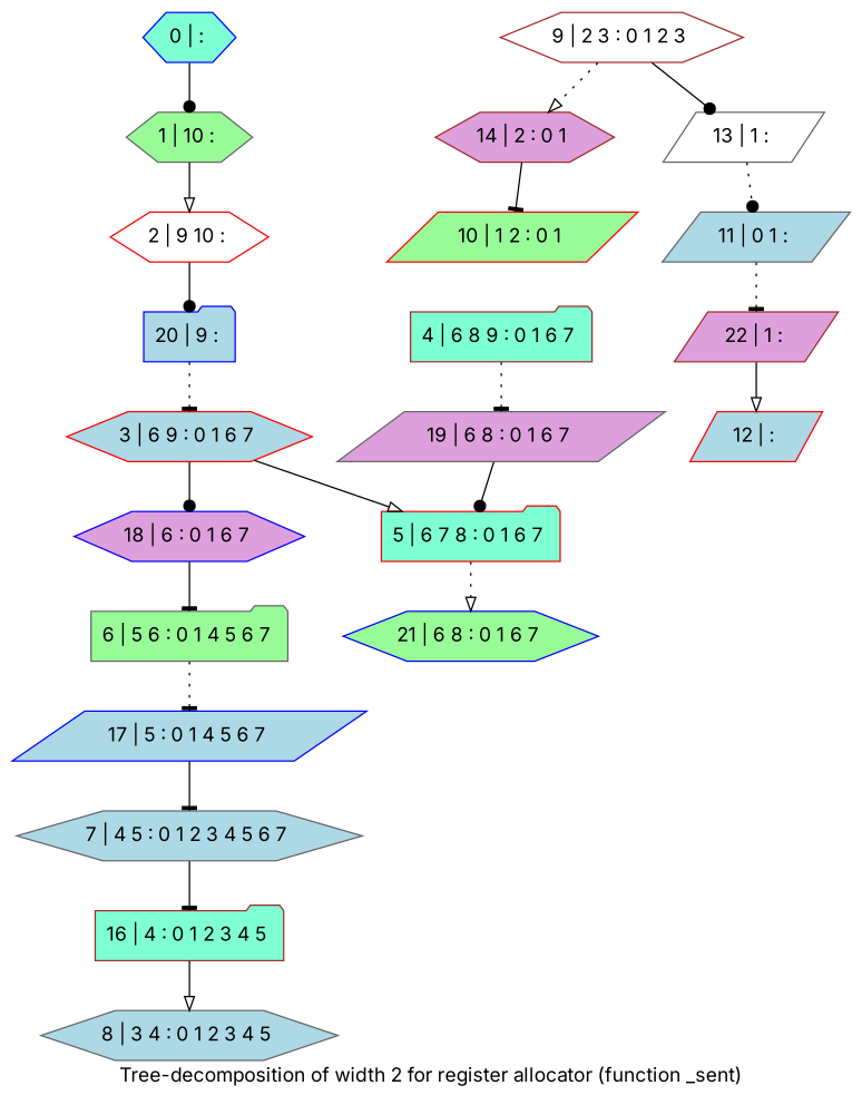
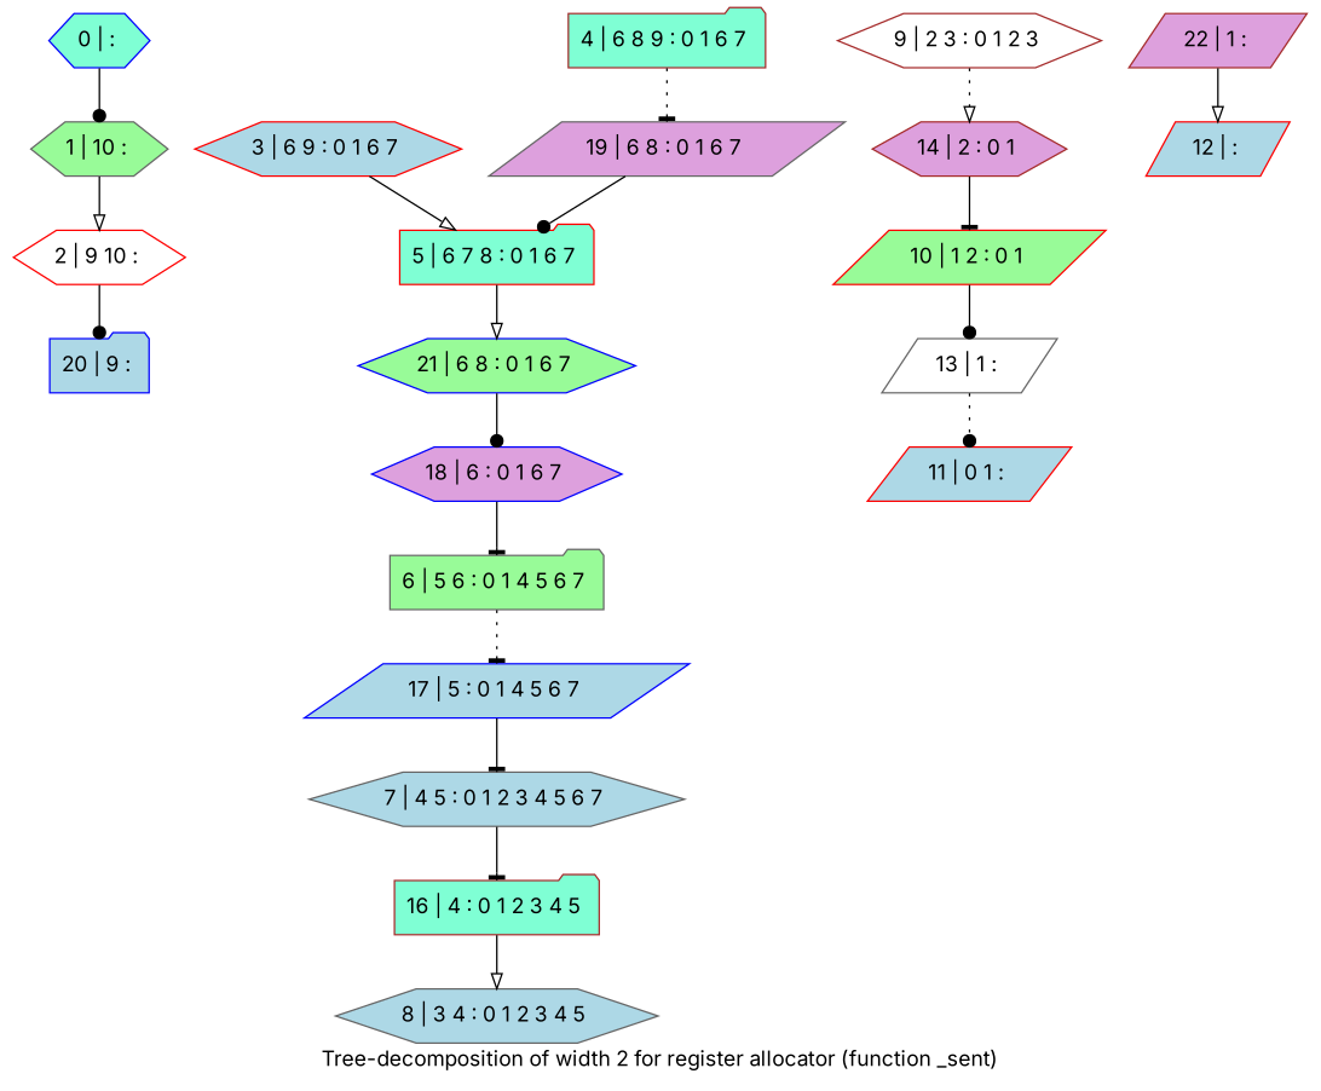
  digraph {
    fontname=Inter
    label="Tree-decomposition of width 2 for register allocator (function _sent)"
    node [color=gray40 fillcolor=lightblue fontname=Inter shape=hexagon style=filled]
    edge [arrowhead=tee fontname=Inter style=solid]
    n1 [color=blue fillcolor=aquamarine label="0 | : "]
    n2 [fillcolor=palegreen label="1 | 10 : "]
    n3 [color=red fillcolor=white label="2 | 9 10 : "]
    n4 [color=blue label="20 | 9 : " shape=folder]
    n5 [color=red label="3 | 6 9 : 0 1 6 7 "]
    n6 [color=red fillcolor=aquamarine label="5 | 6 7 8 : 0 1 6 7 " shape=folder]
    n7 [color=brown fillcolor=aquamarine label="4 | 6 8 9 : 0 1 6 7 " shape=folder]
    n8 [fillcolor=plum label="19 | 6 8 : 0 1 6 7 " shape=parallelogram]
    n9 [color=blue fillcolor=palegreen label="21 | 6 8 : 0 1 6 7 "]
    n10 [color=blue fillcolor=plum label="18 | 6 : 0 1 6 7 "]
    n11 [fillcolor=palegreen label="6 | 5 6 : 0 1 4 5 6 7 " shape=folder]
    n12 [color=blue label="17 | 5 : 0 1 4 5 6 7 " shape=parallelogram]
    n13 [label="7 | 4 5 : 0 1 2 3 4 5 6 7 "]
    n14 [color=brown fillcolor=aquamarine label="16 | 4 : 0 1 2 3 4 5 " shape=folder]
    n15 [label="8 | 3 4 : 0 1 2 3 4 5 "]
    n16 [color=brown fillcolor=white label="9 | 2 3 : 0 1 2 3 "]
    n17 [color=brown fillcolor=plum label="14 | 2 : 0 1 "]
    n18 [color=red fillcolor=palegreen label="10 | 1 2 : 0 1 " shape=parallelogram]
    n19 [fillcolor=white label="13 | 1 : " shape=parallelogram]
-   n20 [label="11 | 0 1 : " shape=parallelogram]
+   n20 [color=red label="11 | 0 1 : " shape=parallelogram]
    n21 [color=brown fillcolor=plum label="22 | 1 : " shape=parallelogram]
    n22 [color=red label="12 | : " shape=parallelogram]
    n1 -> n2 [arrowhead=dot]
    n2 -> n3 [arrowhead=onormal]
    n3 -> n4 [arrowhead=dot]
-   n4 -> n5 [style=dotted]
    n5 -> n6 [arrowhead=onormal]
-   n6 -> n9 [arrowhead=onormal style=dotted]
+   n6 -> n9 [arrowhead=onormal]
    n7 -> n8 [style=dotted]
    n8 -> n6 [arrowhead=dot]
-   n5 -> n10 [arrowhead=dot]
+   n9 -> n10 [arrowhead=dot]
    n10 -> n11
    n11 -> n12 [style=dotted]
    n12 -> n13
    n13 -> n14
    n14 -> n15 [arrowhead=onormal]
    n16 -> n17 [arrowhead=onormal style=dotted]
    n17 -> n18
-   n16 -> n19 [arrowhead=dot]
+   n18 -> n19 [arrowhead=dot]
    n19 -> n20 [arrowhead=dot style=dotted]
-   n20 -> n21 [style=dotted]
    n21 -> n22 [arrowhead=onormal]
  }
